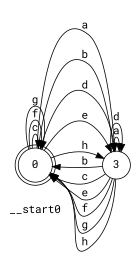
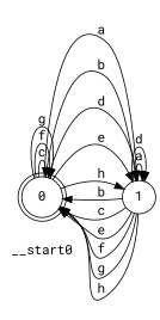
  digraph {
    rankdir=LR
    fontname="Roboto Mono"
    node [fontname="Roboto Mono" color=black fillcolor=white]
    edge [fontname="Roboto Mono"]
    __start0 [shape=none color="" fillcolor=""]
    n2 [label=0 shape=doublecircle style="rounded,filled"]
-   n3 [label=3 shape=circle style=filled]
+   n3 [label=1 shape=circle style=filled]
    n2 -> n2 [label=c]
    n2 -> n2 [label=f]
    n2 -> n2 [label=g]
    n2 -> n3 [label=a]
    n2 -> n3 [label=b]
    n2 -> n3 [label=d]
    n2 -> n3 [label=e]
    n2 -> n3 [label=h]
    n3 -> n2 [label=b]
    n3 -> n2 [label=c]
    n3 -> n2 [label=e]
    n3 -> n2 [label=f]
    n3 -> n2 [label=g]
    n3 -> n2 [label=h]
    n3 -> n3 [label=a]
    n3 -> n3 [label=d]
  }
